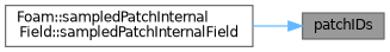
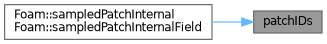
  digraph {
    rankdir=RL
    node [fontname=Helvetica fontsize=10 shape=box style=filled]
    n1 [color=gray40 fillcolor=grey60 fontcolor=black height=0.2 label=patchIDs width=0.4]
-   n2 [color=grey40 fillcolor=white height=0.2 label="Foam::sampledPatchInternal\lField::sampledPatchInternalField" width=0.4]
+   n2 [color=grey40 fillcolor=white height=0.2 label="Foam::sampledPatchInternal\lFoam::sampledPatchInternalField" width=0.4]
    n1 -> n2 [color=steelblue1 dir=back fontname=Helvetica fontsize=10 labelfontname=Helvetica labelfontsize=10 style=solid]
  }
